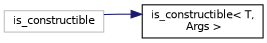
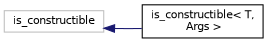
  digraph {
    rankdir=LR
    node [fillcolor=white fontname=Helvetica fontsize=10 shape=record style=filled]
    n1 [color=grey75 height=0.2 label=is_constructible width=0.4]
    n2 [color=black height=0.2 label="is_constructible\< T,\l Args \>" width=0.4]
-   n2 -> n1 [color=midnightblue dir=back fontname=Helvetica fontsize=10 labelfontname=Helvetica labelfontsize=10 style=solid]
+   n1 -> n2 [color=midnightblue dir=back fontname=Helvetica fontsize=10 labelfontname=Helvetica labelfontsize=10 style=solid]
  }
